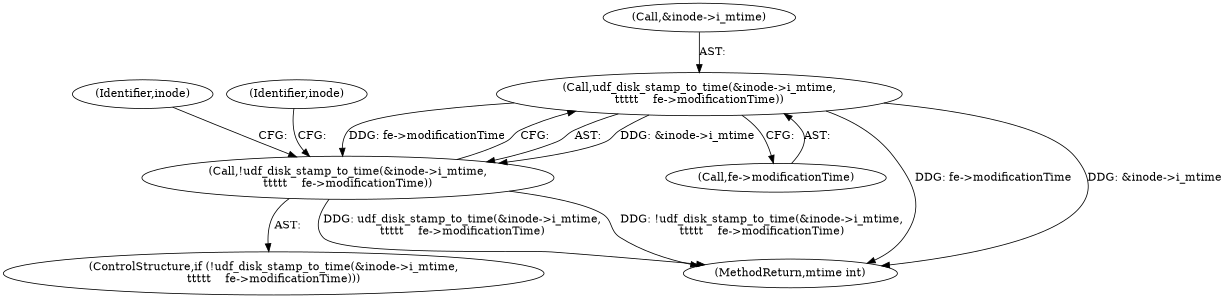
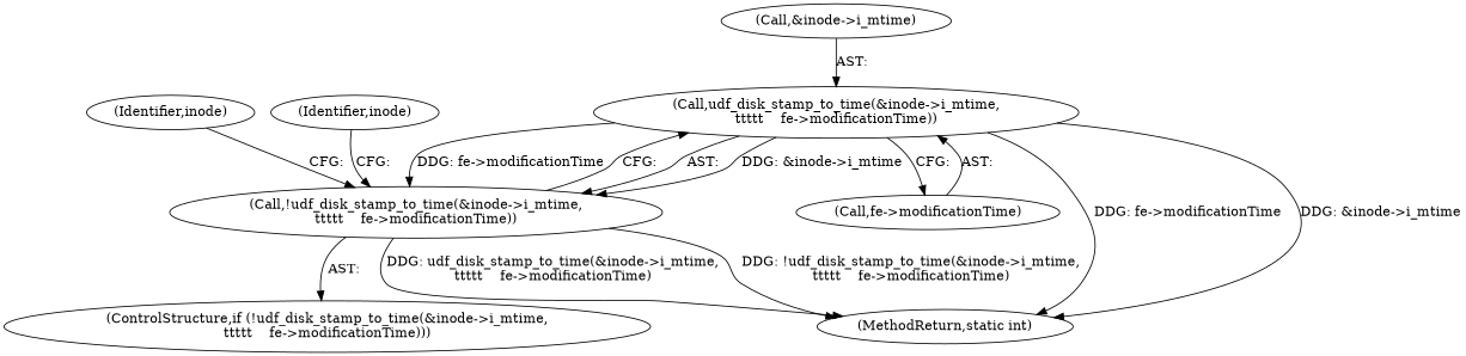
  digraph {
    n1 [label="(Call,udf_disk_stamp_to_time(&inode->i_mtime,\n\t\t\t\t\t    fe->modificationTime))"]
    n2 [label="(Call,!udf_disk_stamp_to_time(&inode->i_mtime,\n\t\t\t\t\t    fe->modificationTime))"]
    n3 [label="(Call,fe->modificationTime)"]
-   n4 [label="(MethodReturn,mtime int)"]
+   n4 [label="(MethodReturn,static int)"]
    n5 [label="(ControlStructure,if (!udf_disk_stamp_to_time(&inode->i_mtime,\n\t\t\t\t\t    fe->modificationTime)))"]
    n6 [label="(Identifier,inode)"]
    n7 [label="(Call,&inode->i_mtime)"]
    n8 [label="(Identifier,inode)"]
    n1 -> n2 [label="AST: "]
    n1 -> n2 [label="DDG: &inode->i_mtime"]
    n1 -> n2 [label="DDG: fe->modificationTime"]
    n1 -> n3 [label="CFG: "]
    n1 -> n4 [label="DDG: fe->modificationTime"]
    n1 -> n4 [label="DDG: &inode->i_mtime"]
    n2 -> n1 [label="CFG: "]
    n2 -> n4 [label="DDG: udf_disk_stamp_to_time(&inode->i_mtime,\n\t\t\t\t\t    fe->modificationTime)"]
    n2 -> n4 [label="DDG: !udf_disk_stamp_to_time(&inode->i_mtime,\n\t\t\t\t\t    fe->modificationTime)"]
    n2 -> n5 [label="AST: "]
    n3 -> n1 [label="AST: "]
    n6 -> n2 [label="CFG: "]
    n7 -> n1 [label="AST: "]
    n8 -> n2 [label="CFG: "]
  }
